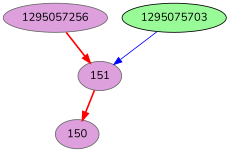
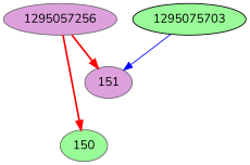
  strict digraph {
    fontname=Nunito
    node [color=gray40 fillcolor=palegreen fontname=Nunito style=filled]
    edge [color=red fontname=Nunito style=bold]
-   150 [fillcolor=plum]
+   150
    1295057256 [fillcolor=plum]
    151 [fillcolor=plum]
    1295075703 [color=black]
-   151 -> 150
+   1295057256 -> 150
    1295057256 -> 151
    1295075703 -> 151 [color=blue style=solid]
  }
